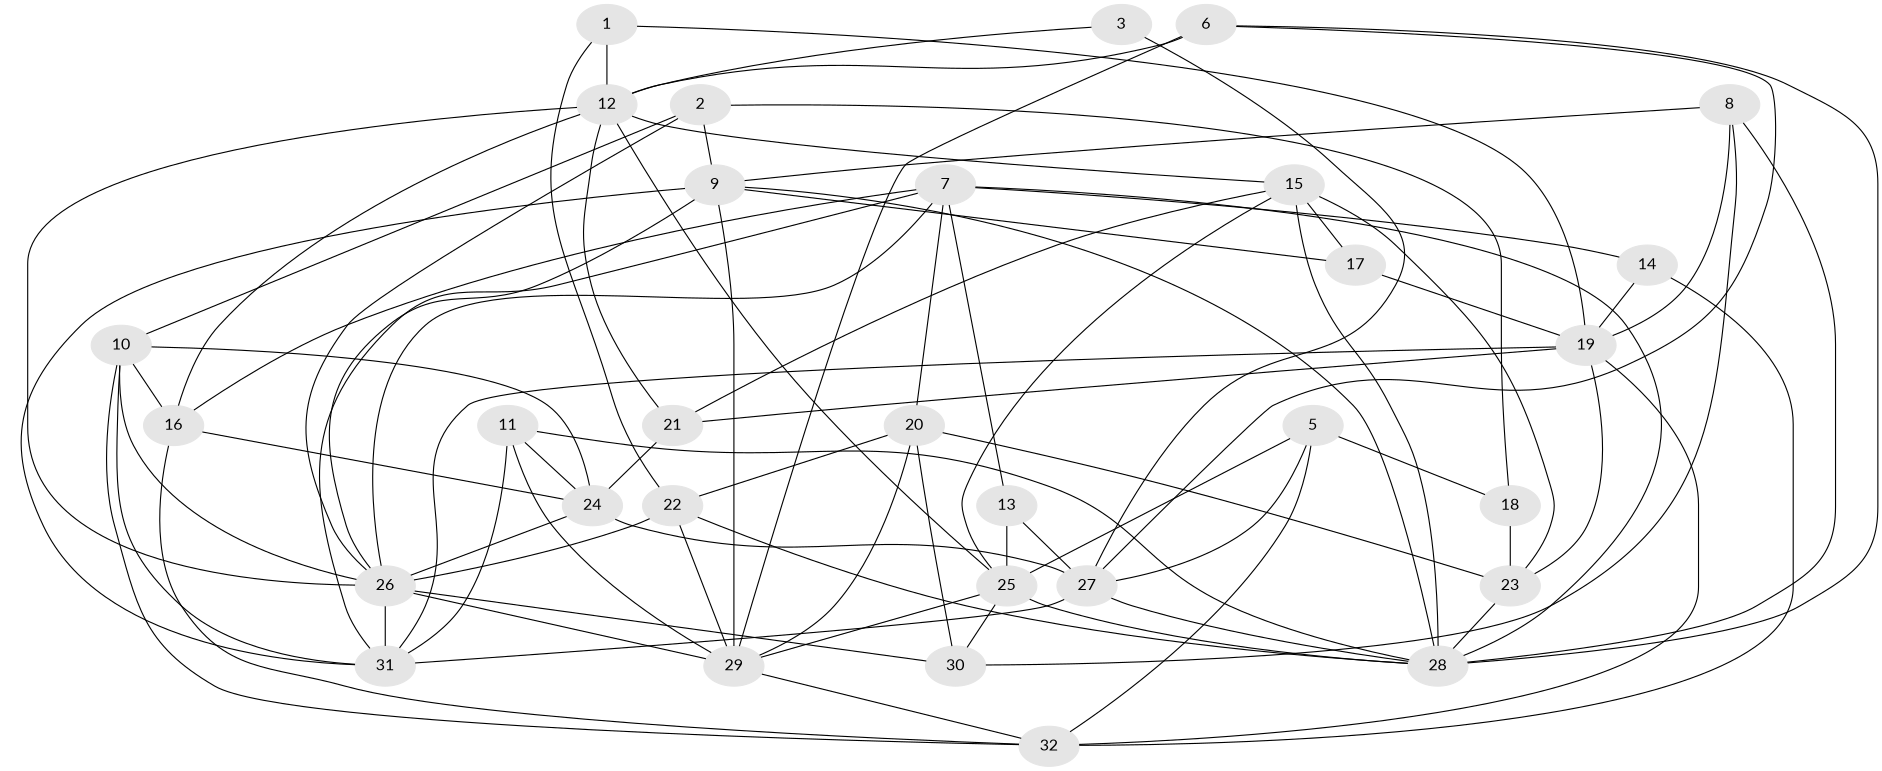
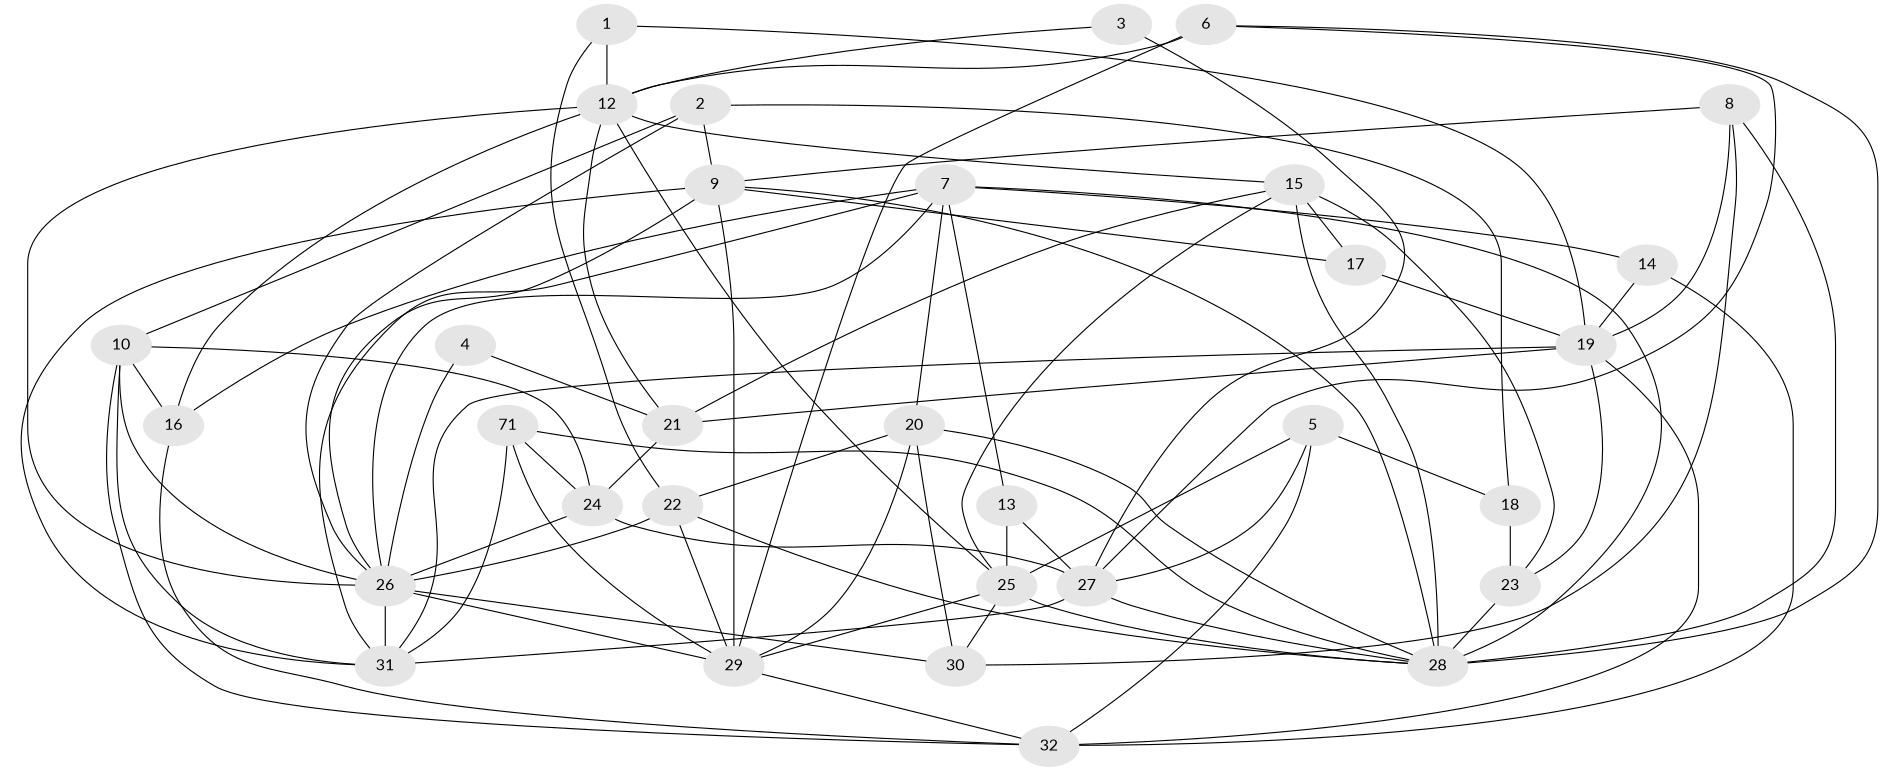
  graph {
    fontname=Lato
    node [color=gray90 fontname=Lato style=filled]
    edge [fontname=Lato weight=1.0]
    1
    12
    19
    22
    26
    21
    25
    16
    15
    32
    31
    23
    28
    29
    2
    9
    10
    18
    17
    24
    30
    3
    27
+   4
    5
    6
    7
    13
    14
    20
    8
-   11
+   11 [label=71]
    1 -- 12
    1 -- 19
    1 -- 22
    12 -- 26
    12 -- 21
    12 -- 25
    12 -- 16
    12 -- 15
    19 -- 21
    19 -- 32
    19 -- 31
    19 -- 23
    22 -- 26
    22 -- 28
    22 -- 29 [weight=2.0]
    26 -- 31 [weight=2.0]
    26 -- 29
    26 -- 30
    21 -- 24
    25 -- 28 [weight=2.0]
    25 -- 29
    25 -- 30
    16 -- 32
-   16 -- 24
    15 -- 21
    15 -- 25
    15 -- 23
    15 -- 28 [weight=2.0]
    15 -- 17
    23 -- 28 [weight=2.0]
    29 -- 32
    2 -- 26
    2 -- 9
    2 -- 10
    2 -- 18
    9 -- 26
    9 -- 31
    9 -- 28
    9 -- 29
    9 -- 17
    10 -- 26
    10 -- 16
    10 -- 32
    10 -- 31
    10 -- 24
    18 -- 23
    17 -- 19
    24 -- 26
    24 -- 27
    3 -- 12
    3 -- 27
    27 -- 31
    27 -- 28
+   4 -- 26 [weight=2.0]
+   4 -- 21
    5 -- 25
    5 -- 32
    5 -- 18
    5 -- 27
    6 -- 12
    6 -- 28
    6 -- 29
    6 -- 27
    7 -- 26
    7 -- 16
    7 -- 31
    7 -- 28
    7 -- 13
    7 -- 14
    7 -- 20
    13 -- 25
    13 -- 27 [weight=2.0]
    14 -- 19
    14 -- 32
    20 -- 22
-   20 -- 23
+   20 -- 28
    20 -- 29
    20 -- 30
    8 -- 19
    8 -- 28
    8 -- 9
    8 -- 30
    11 -- 31
    11 -- 28
    11 -- 29
    11 -- 24
  }
